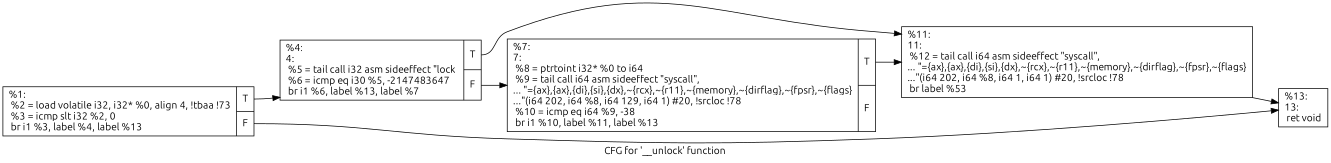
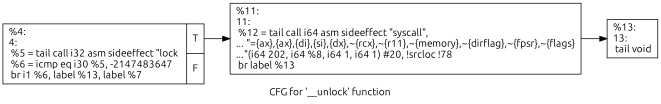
  digraph {
    fontname=Ubuntu
    label="CFG for '__unlock' function"
    rankdir=LR
    node [fontname=Ubuntu shape=record]
    edge [fontname=Ubuntu tailport=s0]
-   n1 [label="{%1:\l  %2 = load volatile i32, i32* %0, align 4, !tbaa !73\l  %3 = icmp slt i32 %2, 0\l  br i1 %3, label %4, label %13\l|{<s0>T|<s1>F}}"]
    n2 [label="{%4:\l4:                                                \l  %5 = tail call i32 asm sideeffect \"lock \l  %6 = icmp eq i30 %5, -2147483647\l  br i1 %6, label %13, label %7\l|{<s0>T|<s1>F}}"]
-   n3 [label="{%13:\l13:                                               \l  ret void\l}"]
-   n4 [label="{%7:\l7:                                                \l  %8 = ptrtoint i32* %0 to i64\l  %9 = tail call i64 asm sideeffect \"syscall\",\l... \"=\{ax\},\{ax\},\{di\},\{si\},\{dx\},~\{rcx\},~\{r11\},~\{memory\},~\{dirflag\},~\{fpsr\},~\{flags\}\l...\"(i64 202, i64 %8, i64 129, i64 1) #20, !srcloc !78\l  %10 = icmp eq i64 %9, -38\l  br i1 %10, label %11, label %13\l|{<s0>T|<s1>F}}"]
-   n5 [label="{%11:\l11:                                               \l  %12 = tail call i64 asm sideeffect \"syscall\",\l... \"=\{ax\},\{ax\},\{di\},\{si\},\{dx\},~\{rcx\},~\{r11\},~\{memory\},~\{dirflag\},~\{fpsr\},~\{flags\}\l...\"(i64 202, i64 %8, i64 1, i64 1) #20, !srcloc !78\l  br label %53\l}"]
-   n1 -> n2
-   n1 -> n3 [tailport=s1]
-   n2 -> n4 [tailport=s1]
+   n3 [label="{%13:\l13:                                               \l  tail void\l}"]
+   n5 [label="{%11:\l11:                                               \l  %12 = tail call i64 asm sideeffect \"syscall\",\l... \"=\{ax\},\{ax\},\{di\},\{si\},\{dx\},~\{rcx\},~\{r11\},~\{memory\},~\{dirflag\},~\{fpsr\},~\{flags\}\l...\"(i64 202, i64 %8, i64 1, i64 1) #20, !srcloc !78\l  br label %13\l}"]
    n2 -> n5
-   n4 -> n5
    n5 -> n3
  }
